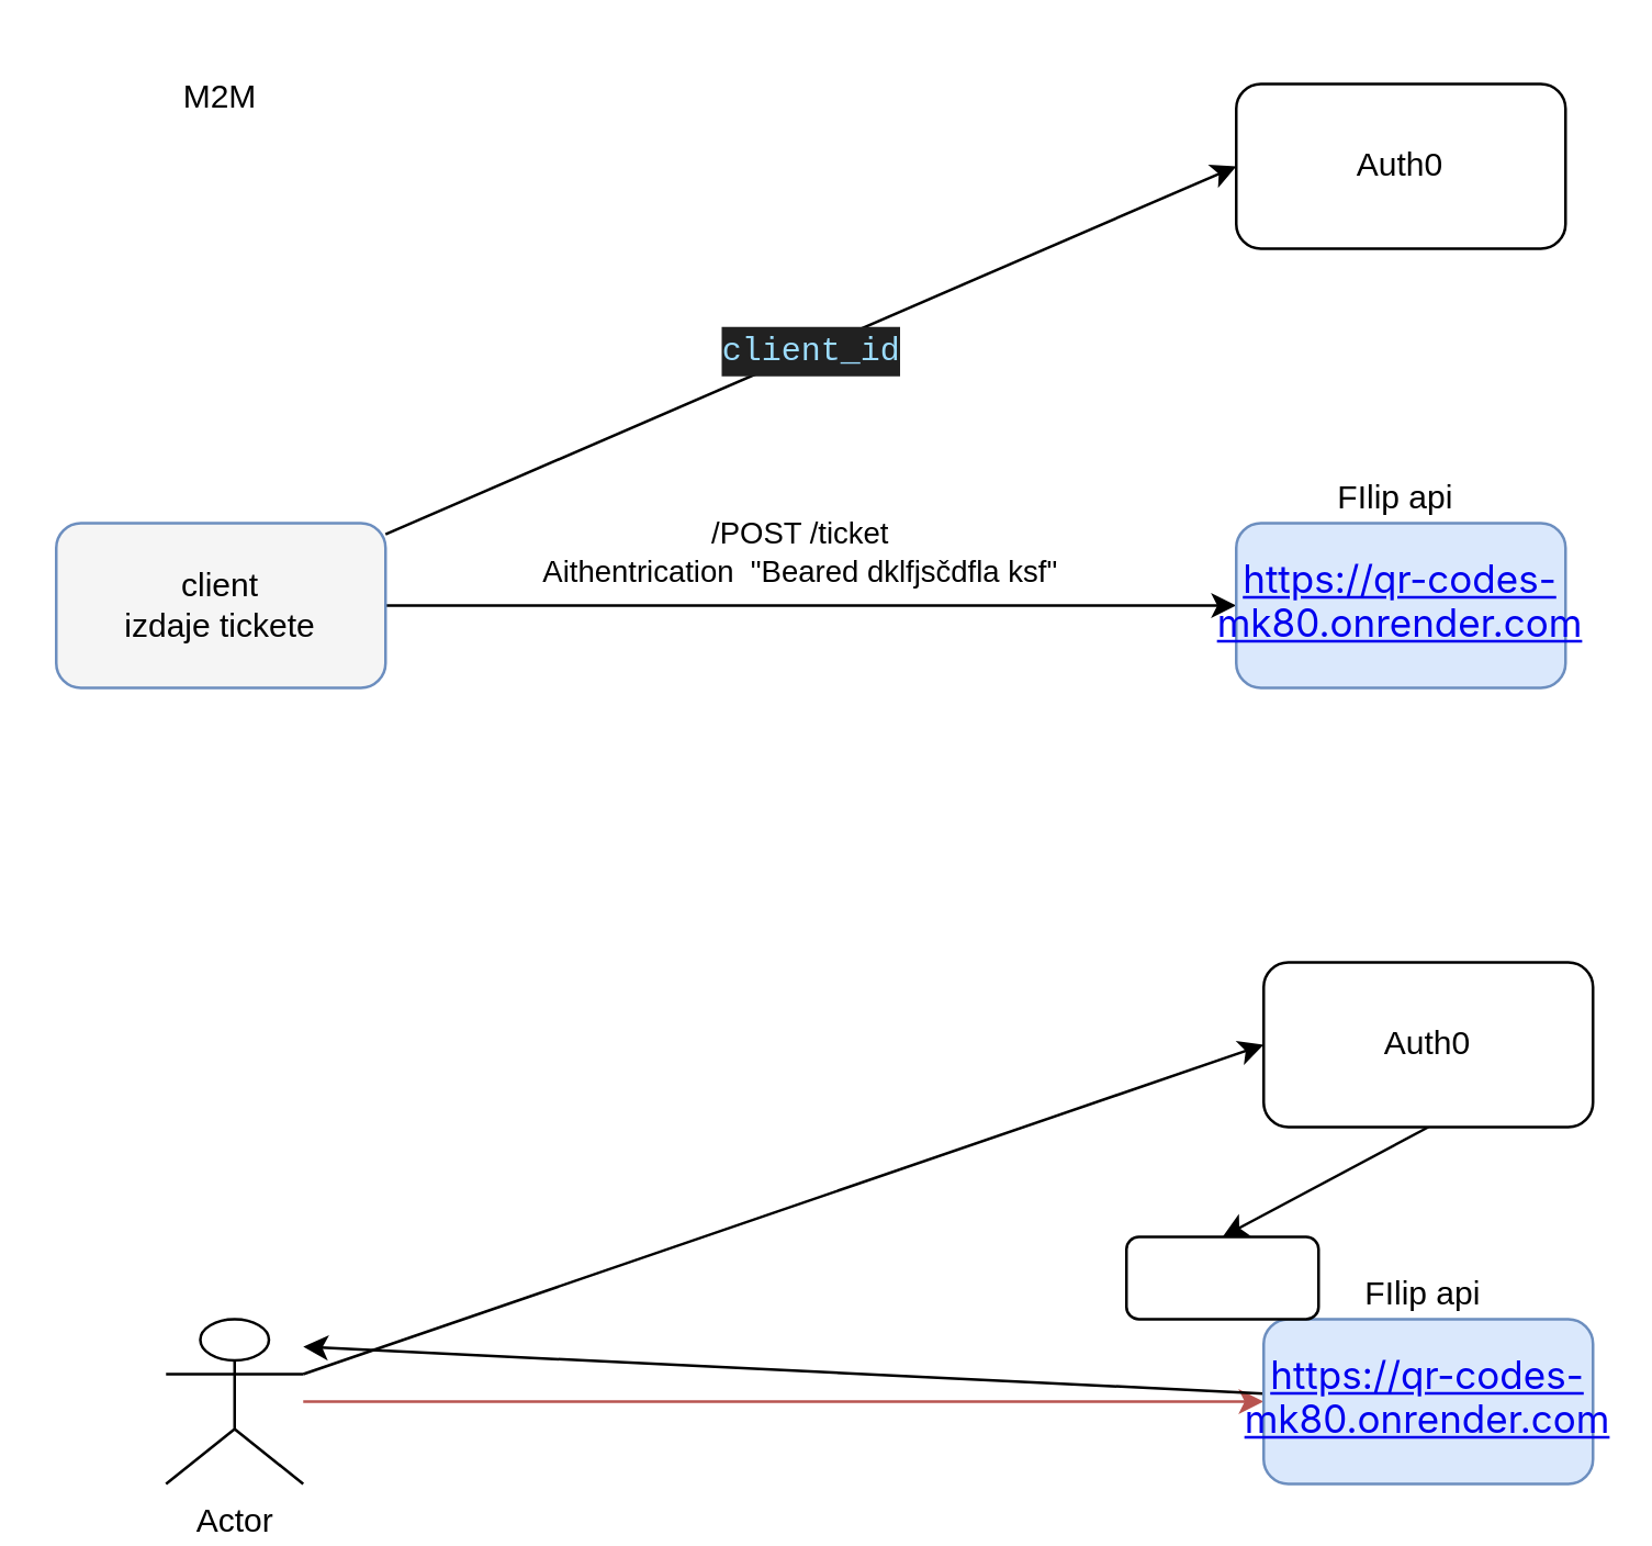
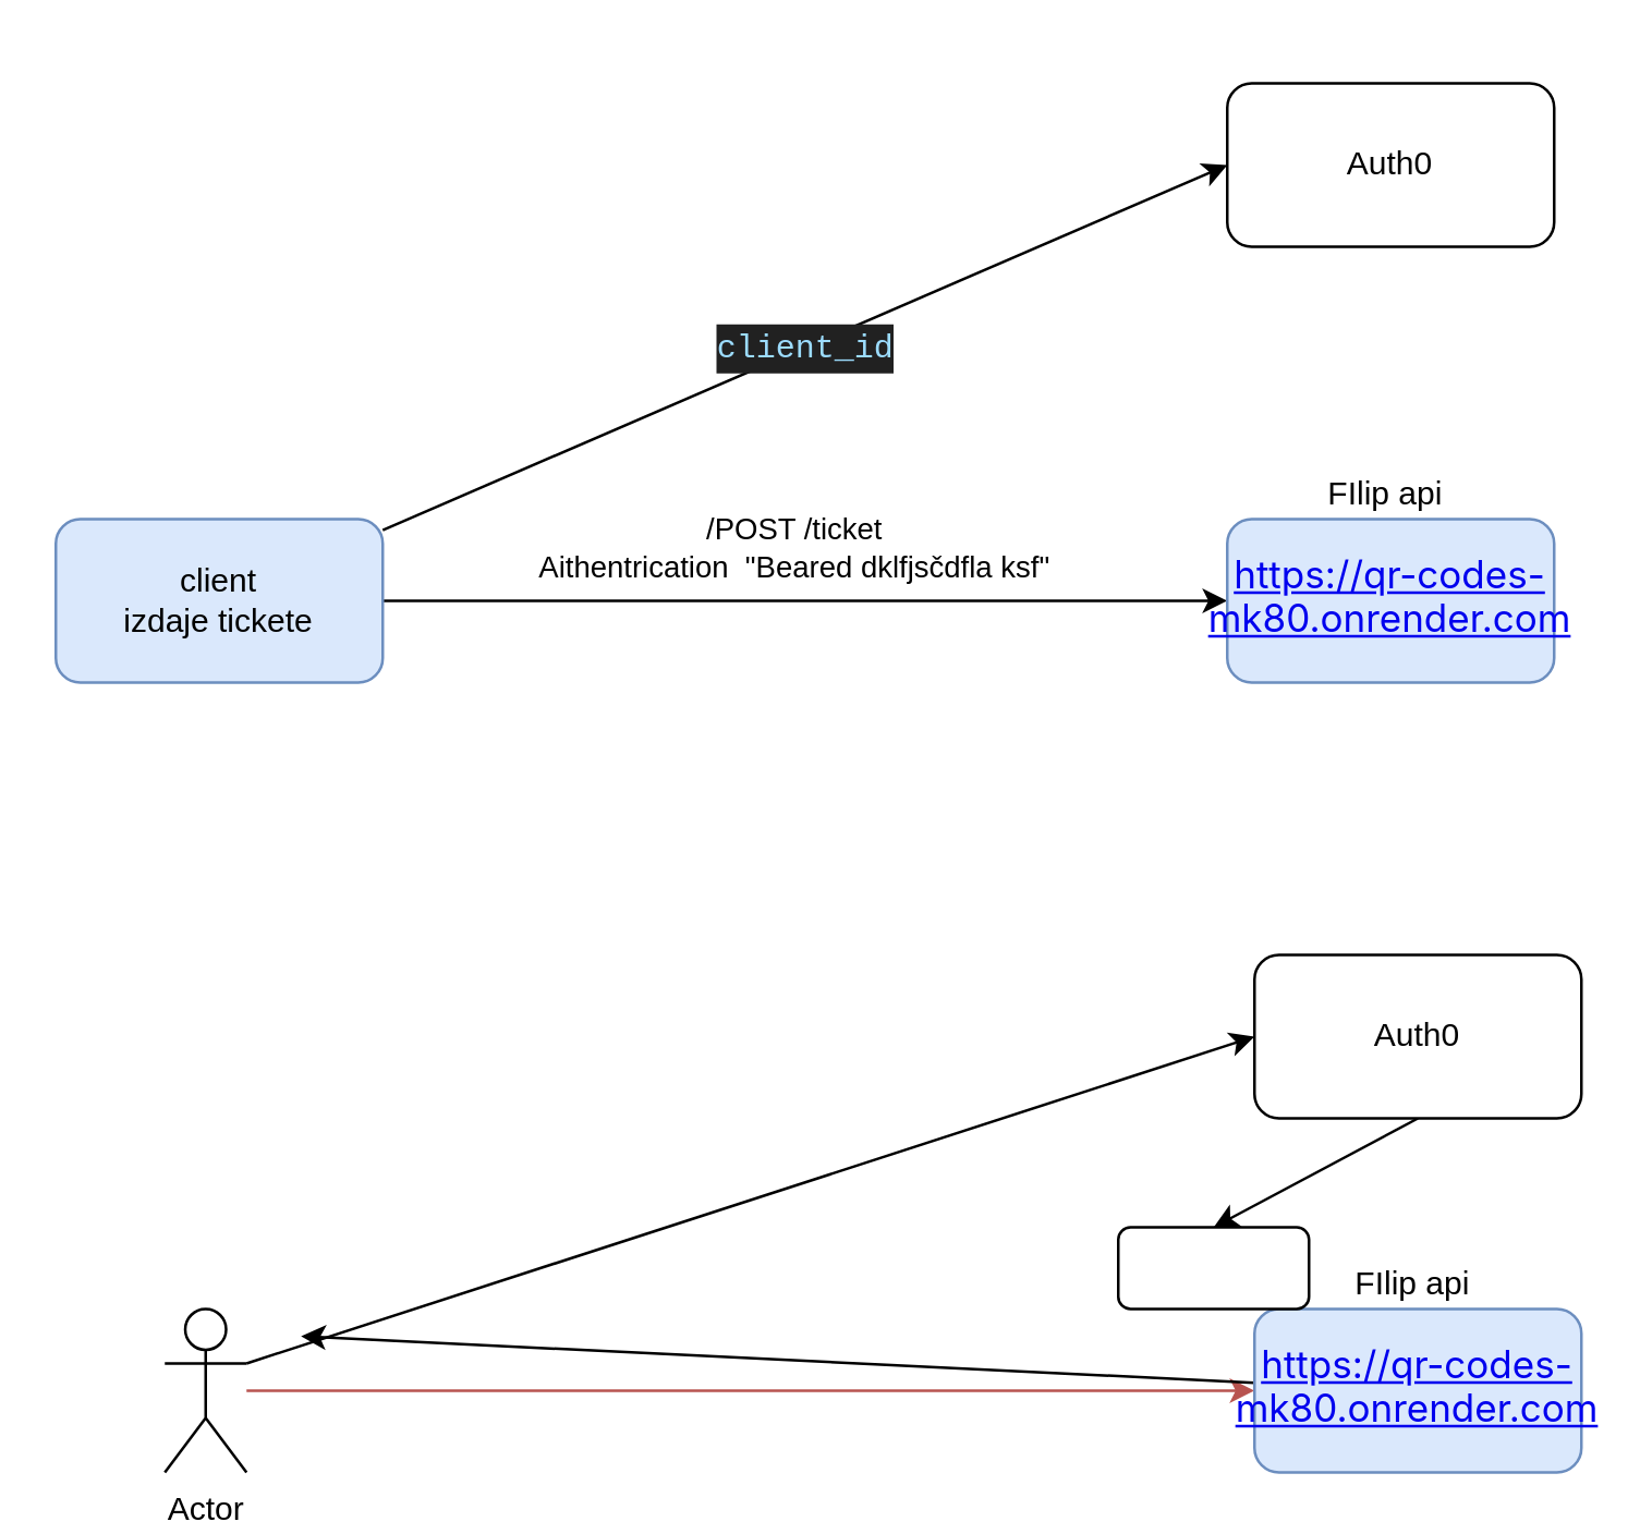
  <mxCell id="0" />
  <mxCell id="1" parent="0" />
  <mxCell id="2" style="edgeStyle=none;html=1;" edge="1" parent="1" source="5" target="6"><mxGeometry relative="1" as="geometry" /></mxCell>
  <mxCell id="3" value="/POST /ticket&lt;br&gt;Aithentrication&amp;nbsp; &quot;Beared dklfjsčdfla ksf&quot;" style="edgeLabel;html=1;align=center;verticalAlign=middle;resizable=0;points=[];" vertex="1" connectable="0" parent="2"><mxGeometry x="-0.15" y="-1" relative="1" as="geometry"><mxPoint x="18" y="-21" as="offset" /></mxGeometry></mxCell>
  <mxCell id="4" value="&lt;div style=&quot;color: rgb(248, 248, 242); background-color: rgb(33, 33, 33); font-family: IBMPlexMono, &amp;quot;Courier New&amp;quot;, monospace, Consolas, &amp;quot;Courier New&amp;quot;, monospace; font-size: 12px; line-height: 18px;&quot;&gt;&lt;span style=&quot;color: #9cdcfe;&quot;&gt;client_id&lt;/span&gt;&lt;/div&gt;" style="edgeStyle=none;html=1;entryX=0;entryY=0.5;entryDx=0;entryDy=0;" edge="1" parent="1" source="5" target="7"><mxGeometry relative="1" as="geometry" /></mxCell>
- <mxCell id="5" value="client&lt;br&gt;izdaje tickete" style="rounded=1;whiteSpace=wrap;html=1;fillColor=#f5f5f5;strokeColor=#6c8ebf;" vertex="1" parent="1"><mxGeometry x="20" y="190" width="120" height="60" as="geometry" /></mxCell>
+ <mxCell id="5" value="client&lt;br&gt;izdaje tickete" style="rounded=1;whiteSpace=wrap;html=1;fillColor=#dae8fc;strokeColor=#6c8ebf;" vertex="1" parent="1"><mxGeometry x="20" y="190" width="120" height="60" as="geometry" /></mxCell>
  <mxCell id="6" value="FIlip api&amp;nbsp;&lt;br&gt;&lt;span data-teams=&quot;true&quot;&gt;&lt;span dir=&quot;ltr&quot; class=&quot;ui-provider beu bev c d e f g h i j k l m n o p q r s t bew bex w x y z ab ac ae af ag ah ai aj ak&quot;&gt;&lt;span style=&quot;font-family: -apple-system, BlinkMacSystemFont, &amp;quot;Segoe UI&amp;quot;, system-ui, &amp;quot;Apple Color Emoji&amp;quot;, &amp;quot;Segoe UI Emoji&amp;quot;, &amp;quot;Segoe UI Web&amp;quot;, sans-serif; font-size: 14px;&quot;&gt;&lt;p&gt;&lt;a target=&quot;_blank&quot; title=&quot;https://qr-codes-mk80.onrender.com/&quot; rel=&quot;noreferrer noopener&quot; href=&quot;https://qr-codes-mk80.onrender.com&quot;&gt;https://qr-codes-mk80.onrender.com&lt;/a&gt;&lt;/p&gt;&amp;nbsp;&lt;/span&gt;&lt;/span&gt;&lt;/span&gt;" style="rounded=1;whiteSpace=wrap;html=1;fillColor=#dae8fc;strokeColor=#6c8ebf;" vertex="1" parent="1"><mxGeometry x="450" y="190" width="120" height="60" as="geometry" /></mxCell>
  <mxCell id="7" value="Auth0" style="rounded=1;whiteSpace=wrap;html=1;" vertex="1" parent="1"><mxGeometry x="450" y="30" width="120" height="60" as="geometry" /></mxCell>
- <mxCell id="8" value="M2M" style="text;html=1;strokeColor=none;fillColor=none;align=center;verticalAlign=middle;whiteSpace=wrap;rounded=0;" vertex="1" parent="1"><mxGeometry x="50" y="20" width="60" height="30" as="geometry" /></mxCell>
  <mxCell id="9" style="edgeStyle=none;html=1;fillColor=#f8cecc;strokeColor=#b85450;" edge="1" parent="1" source="11" target="13"><mxGeometry relative="1" as="geometry" /></mxCell>
  <mxCell id="10" style="edgeStyle=none;html=1;exitX=1;exitY=0.333;exitDx=0;exitDy=0;exitPerimeter=0;entryX=0;entryY=0.5;entryDx=0;entryDy=0;" edge="1" parent="1" source="11" target="15"><mxGeometry relative="1" as="geometry" /></mxCell>
- <mxCell id="11" value="Actor" style="shape=umlActor;verticalLabelPosition=bottom;verticalAlign=top;html=1;outlineConnect=0;" vertex="1" parent="1"><mxGeometry x="60" y="480" width="50" height="60" as="geometry" /></mxCell>
+ <mxCell id="11" value="Actor" style="shape=umlActor;verticalLabelPosition=bottom;verticalAlign=top;html=1;outlineConnect=0;" vertex="1" parent="1"><mxGeometry x="60" y="480" width="30" height="60" as="geometry" /></mxCell>
  <mxCell id="12" style="edgeStyle=none;html=1;" edge="1" parent="1" source="13"><mxGeometry relative="1" as="geometry"><mxPoint x="110" y="490" as="targetPoint" /></mxGeometry></mxCell>
  <mxCell id="13" value="FIlip api&amp;nbsp;&lt;br&gt;&lt;span data-teams=&quot;true&quot;&gt;&lt;span class=&quot;ui-provider beu bev c d e f g h i j k l m n o p q r s t bew bex w x y z ab ac ae af ag ah ai aj ak&quot; dir=&quot;ltr&quot;&gt;&lt;span style=&quot;font-family: -apple-system, BlinkMacSystemFont, &amp;quot;Segoe UI&amp;quot;, system-ui, &amp;quot;Apple Color Emoji&amp;quot;, &amp;quot;Segoe UI Emoji&amp;quot;, &amp;quot;Segoe UI Web&amp;quot;, sans-serif; font-size: 14px;&quot;&gt;&lt;p&gt;&lt;a href=&quot;https://qr-codes-mk80.onrender.com&quot; rel=&quot;noreferrer noopener&quot; title=&quot;https://qr-codes-mk80.onrender.com/&quot; target=&quot;_blank&quot;&gt;https://qr-codes-mk80.onrender.com&lt;/a&gt;&lt;/p&gt;&amp;nbsp;&lt;/span&gt;&lt;/span&gt;&lt;/span&gt;" style="rounded=1;whiteSpace=wrap;html=1;fillColor=#dae8fc;strokeColor=#6c8ebf;" vertex="1" parent="1"><mxGeometry x="460" y="480" width="120" height="60" as="geometry" /></mxCell>
  <mxCell id="14" style="edgeStyle=none;html=1;exitX=0.5;exitY=1;exitDx=0;exitDy=0;entryX=0.5;entryY=0;entryDx=0;entryDy=0;" edge="1" parent="1" source="15" target="16"><mxGeometry relative="1" as="geometry" /></mxCell>
  <mxCell id="15" value="Auth0" style="rounded=1;whiteSpace=wrap;html=1;" vertex="1" parent="1"><mxGeometry x="460" y="350" width="120" height="60" as="geometry" /></mxCell>
  <mxCell id="16" value="" style="rounded=1;whiteSpace=wrap;html=1;" vertex="1" parent="1"><mxGeometry x="410" y="450" width="70" height="30" as="geometry" /></mxCell>
